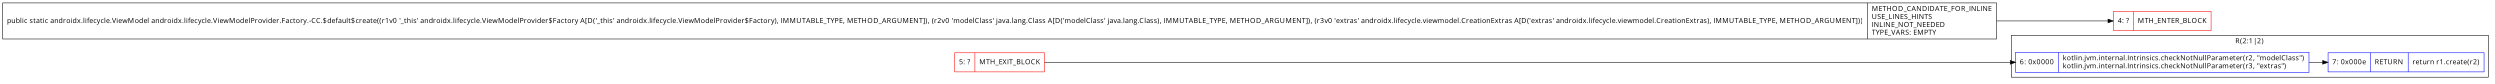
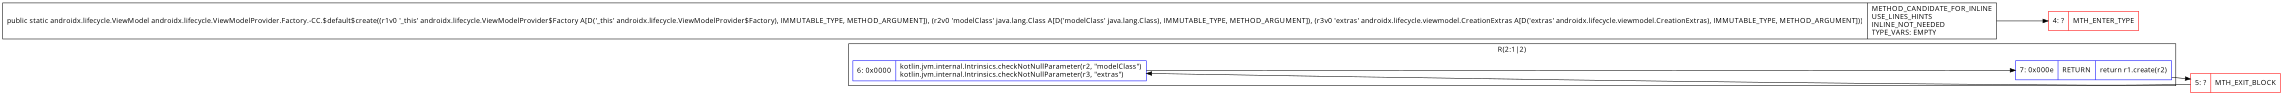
  digraph {
    fontname="Open Sans"
    rankdir=LR
    node [color=blue fontname="Open Sans" shape=record]
    edge [fontname="Open Sans"]
    n1 [label="{6\:\ 0x0000|kotlin.jvm.internal.Intrinsics.checkNotNullParameter(r2, \"modelClass\")\lkotlin.jvm.internal.Intrinsics.checkNotNullParameter(r3, \"extras\")\l}"]
    n2 [label="{7\:\ 0x000e|RETURN\l|return r1.create(r2)\l}"]
    n3 [color=red label="{5\:\ ?|MTH_EXIT_BLOCK\l}"]
-   n4 [color=red label="{4\:\ ?|MTH_ENTER_BLOCK\l}"]
+   n4 [color=red label="{4\:\ ?|MTH_ENTER_TYPE\l}"]
    n5 [label="{public static androidx.lifecycle.ViewModel androidx.lifecycle.ViewModelProvider.Factory.\-CC.$default$create((r1v0 '_this' androidx.lifecycle.ViewModelProvider$Factory A[D('_this' androidx.lifecycle.ViewModelProvider$Factory), IMMUTABLE_TYPE, METHOD_ARGUMENT]), (r2v0 'modelClass' java.lang.Class A[D('modelClass' java.lang.Class), IMMUTABLE_TYPE, METHOD_ARGUMENT]), (r3v0 'extras' androidx.lifecycle.viewmodel.CreationExtras A[D('extras' androidx.lifecycle.viewmodel.CreationExtras), IMMUTABLE_TYPE, METHOD_ARGUMENT]))  | METHOD_CANDIDATE_FOR_INLINE\lUSE_LINES_HINTS\lINLINE_NOT_NEEDED\lTYPE_VARS: EMPTY\l}" color=""]
    subgraph cluster_1 {
      label="R(2:1|2)"
      n1
      n2
    }
    n1 -> n2
+   n2 -> n3
    n3 -> n1
    n5 -> n4
  }
